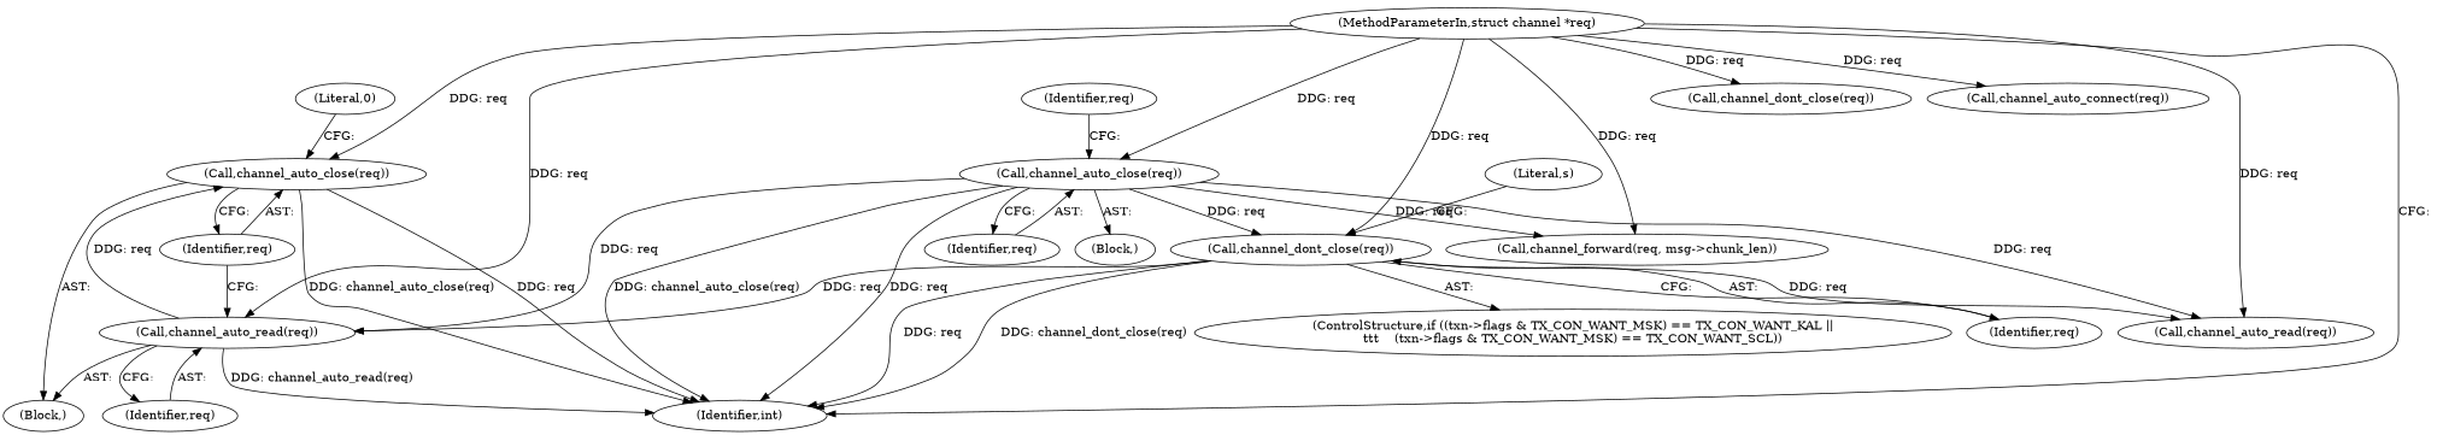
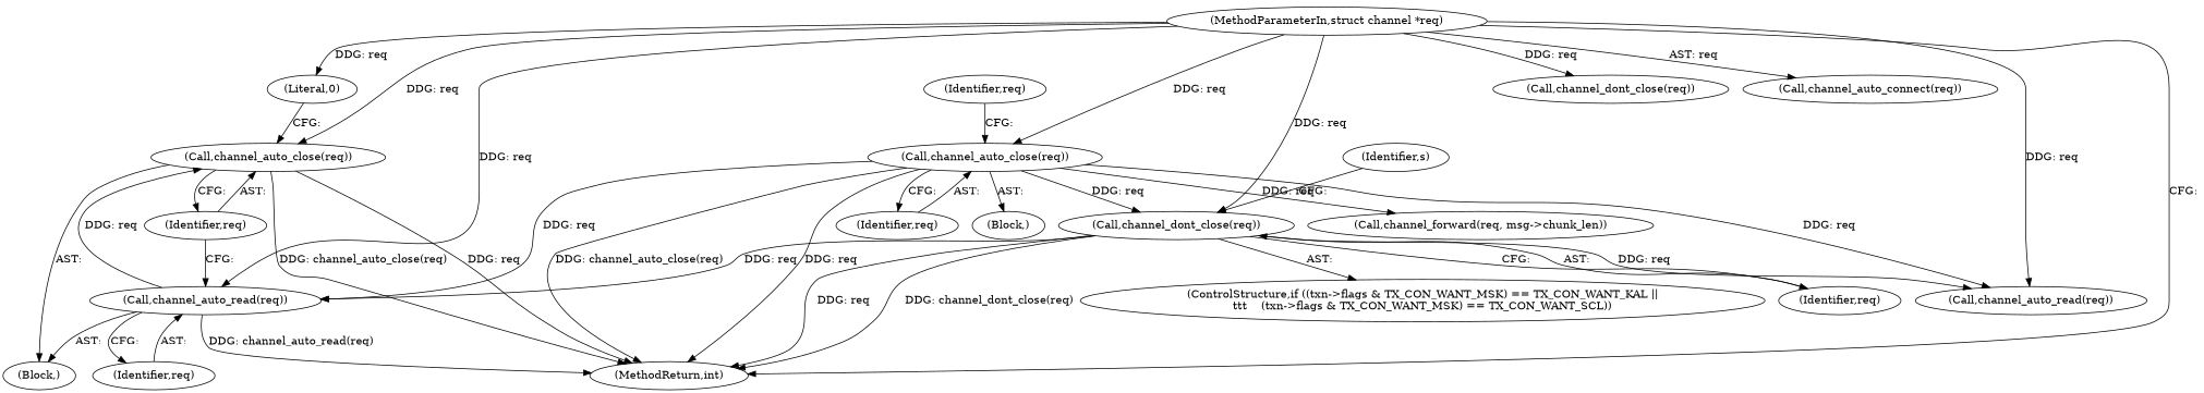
  digraph {
    n1 [label="(Call,channel_auto_close(req))"]
    n2 [label="(Identifier,req)"]
-   n3 [label="(Identifier,int)"]
+   n3 [label="(MethodReturn,int)"]
    n4 [label="(Block,)"]
    n5 [label="(Call,channel_auto_read(req))"]
    n6 [label="(Identifier,req)"]
    n7 [label="(Call,channel_auto_close(req))"]
    n8 [label="(Call,channel_dont_close(req))"]
    n9 [label="(Identifier,req)"]
    n10 [label="(Call,channel_forward(req, msg->chunk_len))"]
    n11 [label="(Block,)"]
    n12 [label="(Call,channel_auto_read(req))"]
    n13 [label="(ControlStructure,if ((txn->flags & TX_CON_WANT_MSK) == TX_CON_WANT_KAL ||\n\t\t\t    (txn->flags & TX_CON_WANT_MSK) == TX_CON_WANT_SCL))"]
    n14 [label="(Identifier,req)"]
    n15 [label="(MethodParameterIn,struct channel *req)"]
    n16 [label="(Call,channel_dont_close(req))"]
    n17 [label="(Call,channel_auto_connect(req))"]
    n18 [label="(Identifier,req)"]
    n19 [label="(Literal,0)"]
-   n20 [label="(Literal,s)"]
+   n20 [label="(Identifier,s)"]
    n1 -> n2 [label="CFG: "]
    n1 -> n3 [label="DDG: req"]
    n1 -> n3 [label="DDG: channel_auto_close(req)"]
    n1 -> n4 [label="AST: "]
    n2 -> n1 [label="AST: "]
    n2 -> n5 [label="CFG: "]
    n5 -> n1 [label="DDG: req"]
    n5 -> n3 [label="DDG: channel_auto_read(req)"]
    n5 -> n4 [label="AST: "]
    n5 -> n6 [label="CFG: "]
    n6 -> n5 [label="AST: "]
    n7 -> n3 [label="DDG: channel_auto_close(req)"]
    n7 -> n3 [label="DDG: req"]
    n7 -> n5 [label="DDG: req"]
    n7 -> n8 [label="DDG: req"]
    n7 -> n9 [label="CFG: "]
    n7 -> n10 [label="DDG: req"]
    n7 -> n11 [label="AST: "]
    n7 -> n12 [label="DDG: req"]
    n8 -> n3 [label="DDG: channel_dont_close(req)"]
    n8 -> n3 [label="DDG: req"]
    n8 -> n5 [label="DDG: req"]
    n8 -> n12 [label="DDG: req"]
    n8 -> n13 [label="AST: "]
    n8 -> n14 [label="CFG: "]
    n9 -> n7 [label="AST: "]
    n14 -> n8 [label="AST: "]
    n15 -> n1 [label="DDG: req"]
    n15 -> n3 [label="CFG: "]
    n15 -> n5 [label="DDG: req"]
    n15 -> n7 [label="DDG: req"]
    n15 -> n8 [label="DDG: req"]
-   n15 -> n10 [label="DDG: req"]
+   n15 -> n19 [label="DDG: req"]
    n15 -> n12 [label="DDG: req"]
    n15 -> n16 [label="DDG: req"]
-   n15 -> n17 [label="DDG: req"]
+   n15 -> n17 [label="AST: req"]
    n18 -> n7 [label="CFG: "]
    n19 -> n1 [label="CFG: "]
    n20 -> n8 [label="CFG: "]
  }
